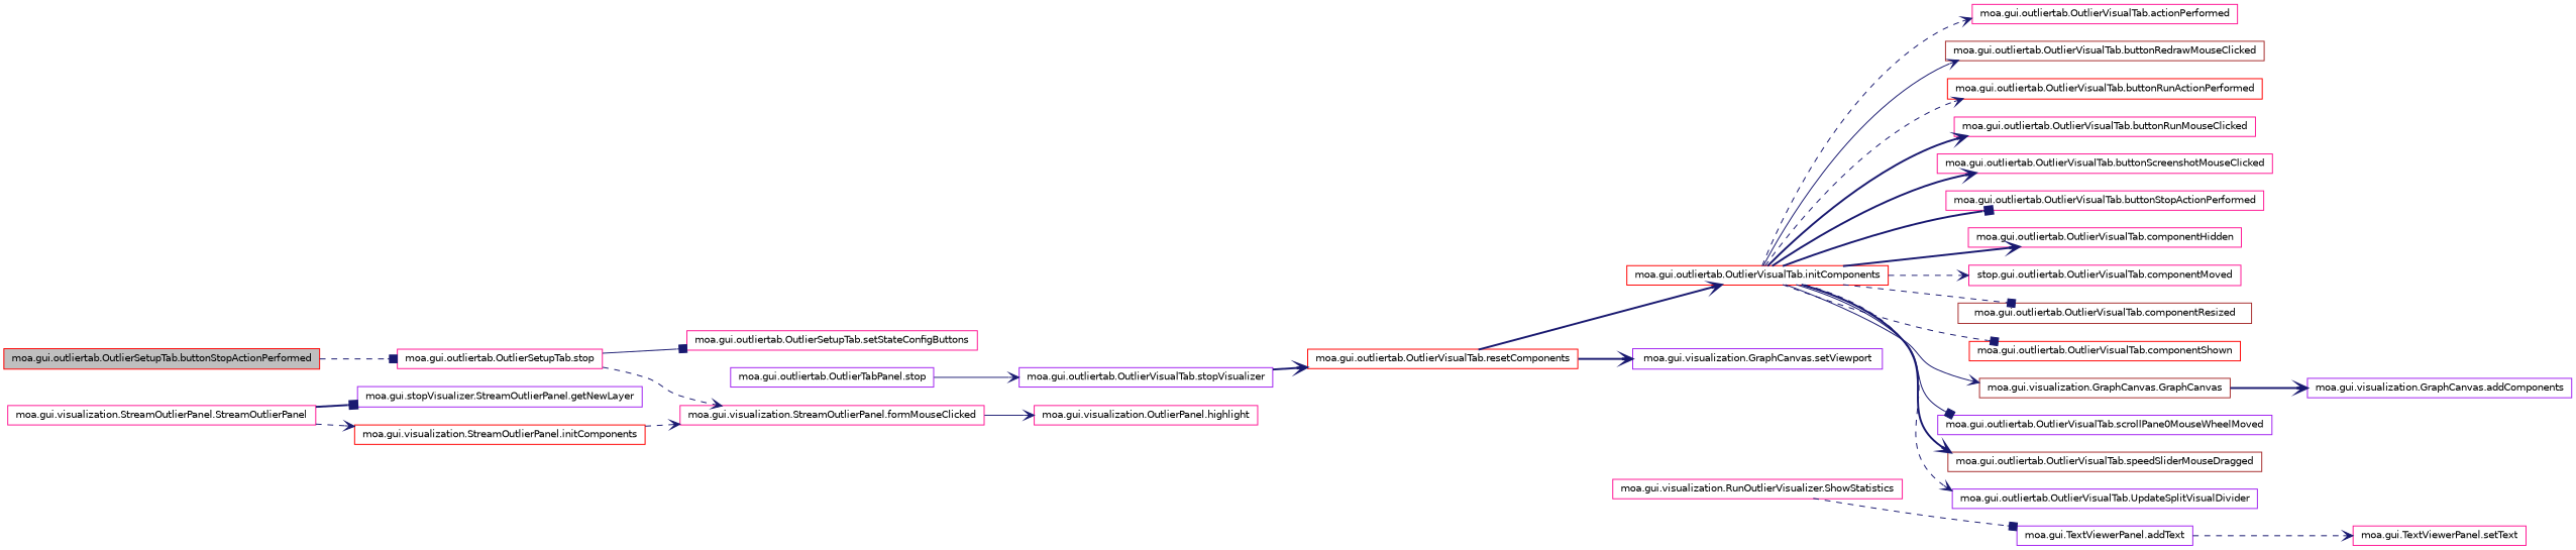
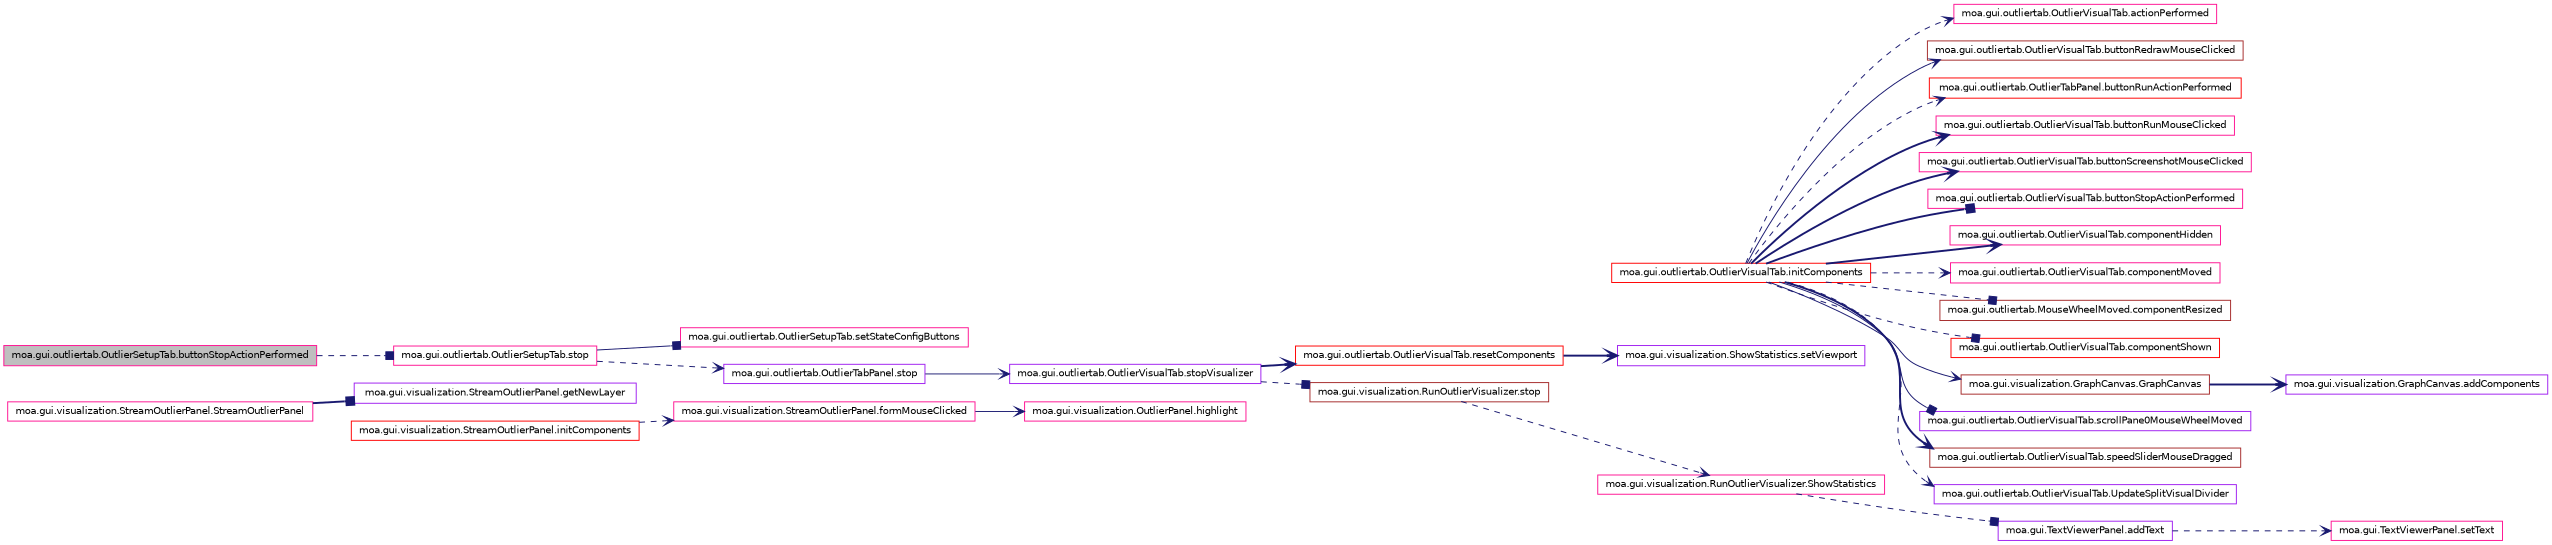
  digraph {
    fontname="DejaVu Sans"
    rankdir=LR
    node [color=deeppink fillcolor=white fontname="DejaVu Sans" fontsize=10 shape=record style=filled]
    edge [arrowhead=vee color=midnightblue fontname="DejaVu Sans" fontsize=10 labelfontname=Helvetica labelfontsize=10 style=dashed]
-   n1 [color=red fillcolor=grey75 fontcolor=black height=0.2 label="moa.gui.outliertab.OutlierSetupTab.buttonStopActionPerformed" width=0.4]
+   n1 [fillcolor=grey75 fontcolor=black height=0.2 label="moa.gui.outliertab.OutlierSetupTab.buttonStopActionPerformed" width=0.4]
    n2 [height=0.2 label="moa.gui.outliertab.OutlierSetupTab.stop" width=0.4]
    n3 [height=0.2 label="moa.gui.outliertab.OutlierSetupTab.setStateConfigButtons" width=0.4]
    n4 [color=purple height=0.2 label="moa.gui.outliertab.OutlierTabPanel.stop" width=0.4]
    n5 [color=purple height=0.2 label="moa.gui.outliertab.OutlierVisualTab.stopVisualizer" width=0.4]
    n6 [color=red height=0.2 label="moa.gui.outliertab.OutlierVisualTab.resetComponents" width=0.4]
+   n7 [color=brown height=0.2 label="moa.gui.visualization.RunOutlierVisualizer.stop" width=0.4]
    n8 [color=red height=0.2 label="moa.gui.outliertab.OutlierVisualTab.initComponents" width=0.4]
-   n9 [color=purple height=0.2 label="moa.gui.visualization.GraphCanvas.setViewport" width=0.4]
+   n9 [color=purple height=0.2 label="moa.gui.visualization.ShowStatistics.setViewport" width=0.4]
    n10 [height=0.2 label="moa.gui.visualization.RunOutlierVisualizer.ShowStatistics" width=0.4]
    n11 [height=0.2 label="moa.gui.outliertab.OutlierVisualTab.actionPerformed" width=0.4]
    n12 [color=brown height=0.2 label="moa.gui.outliertab.OutlierVisualTab.buttonRedrawMouseClicked" width=0.4]
-   n13 [color=red height=0.2 label="moa.gui.outliertab.OutlierVisualTab.buttonRunActionPerformed" width=0.4]
+   n13 [color=red height=0.2 label="moa.gui.outliertab.OutlierTabPanel.buttonRunActionPerformed" width=0.4]
    n14 [height=0.2 label="moa.gui.outliertab.OutlierVisualTab.buttonRunMouseClicked" width=0.4]
    n15 [height=0.2 label="moa.gui.outliertab.OutlierVisualTab.buttonScreenshotMouseClicked" width=0.4]
    n16 [height=0.2 label="moa.gui.outliertab.OutlierVisualTab.buttonStopActionPerformed" width=0.4]
    n17 [height=0.2 label="moa.gui.outliertab.OutlierVisualTab.componentHidden" width=0.4]
-   n18 [height=0.2 label="stop.gui.outliertab.OutlierVisualTab.componentMoved" width=0.4]
-   n19 [color=brown height=0.2 label="moa.gui.outliertab.OutlierVisualTab.componentResized" width=0.4]
+   n18 [height=0.2 label="moa.gui.outliertab.OutlierVisualTab.componentMoved" width=0.4]
+   n19 [color=brown height=0.2 label="moa.gui.outliertab.MouseWheelMoved.componentResized" width=0.4]
    n20 [color=red height=0.2 label="moa.gui.outliertab.OutlierVisualTab.componentShown" width=0.4]
    n21 [color=brown height=0.2 label="moa.gui.visualization.GraphCanvas.GraphCanvas" width=0.4]
    n22 [color=purple height=0.2 label="moa.gui.outliertab.OutlierVisualTab.scrollPane0MouseWheelMoved" width=0.4]
    n23 [color=brown height=0.2 label="moa.gui.outliertab.OutlierVisualTab.speedSliderMouseDragged" width=0.4]
    n24 [color=purple height=0.2 label="moa.gui.outliertab.OutlierVisualTab.UpdateSplitVisualDivider" width=0.4]
    n25 [color=purple height=0.2 label="moa.gui.visualization.GraphCanvas.addComponents" width=0.4]
    n26 [height=0.2 label="moa.gui.visualization.StreamOutlierPanel.StreamOutlierPanel" width=0.4]
-   n27 [color=purple height=0.2 label="moa.gui.stopVisualizer.StreamOutlierPanel.getNewLayer" width=0.4]
+   n27 [color=purple height=0.2 label="moa.gui.visualization.StreamOutlierPanel.getNewLayer" width=0.4]
    n28 [color=red height=0.2 label="moa.gui.visualization.StreamOutlierPanel.initComponents" width=0.4]
    n29 [height=0.2 label="moa.gui.visualization.StreamOutlierPanel.formMouseClicked" width=0.4]
    n30 [height=0.2 label="moa.gui.visualization.OutlierPanel.highlight" width=0.4]
    n31 [color=purple height=0.2 label="moa.gui.TextViewerPanel.addText" width=0.4]
    n32 [height=0.2 label="moa.gui.TextViewerPanel.setText" width=0.4]
    n1 -> n2 [arrowhead=box]
    n2 -> n3 [arrowhead=box style=solid]
-   n2 -> n29
+   n2 -> n4
    n4 -> n5 [style=solid]
    n5 -> n6 [style=bold]
-   n6 -> n8 [style=bold]
+   n5 -> n7 [arrowhead=box]
    n6 -> n9 [style=bold]
+   n7 -> n10
    n8 -> n11
    n8 -> n12 [style=solid]
    n8 -> n13
    n8 -> n14 [style=bold]
    n8 -> n15 [style=bold]
    n8 -> n16 [arrowhead=box style=bold]
    n8 -> n17 [style=bold]
    n8 -> n18
    n8 -> n19 [arrowhead=box]
    n8 -> n20 [arrowhead=box]
    n8 -> n21 [style=solid]
    n8 -> n22 [arrowhead=box style=solid]
    n8 -> n23 [style=bold]
    n8 -> n24
    n10 -> n31 [arrowhead=box]
    n21 -> n25 [style=bold]
    n26 -> n27 [arrowhead=box style=bold]
-   n26 -> n28
    n28 -> n29
    n29 -> n30 [style=solid]
    n31 -> n32
  }
